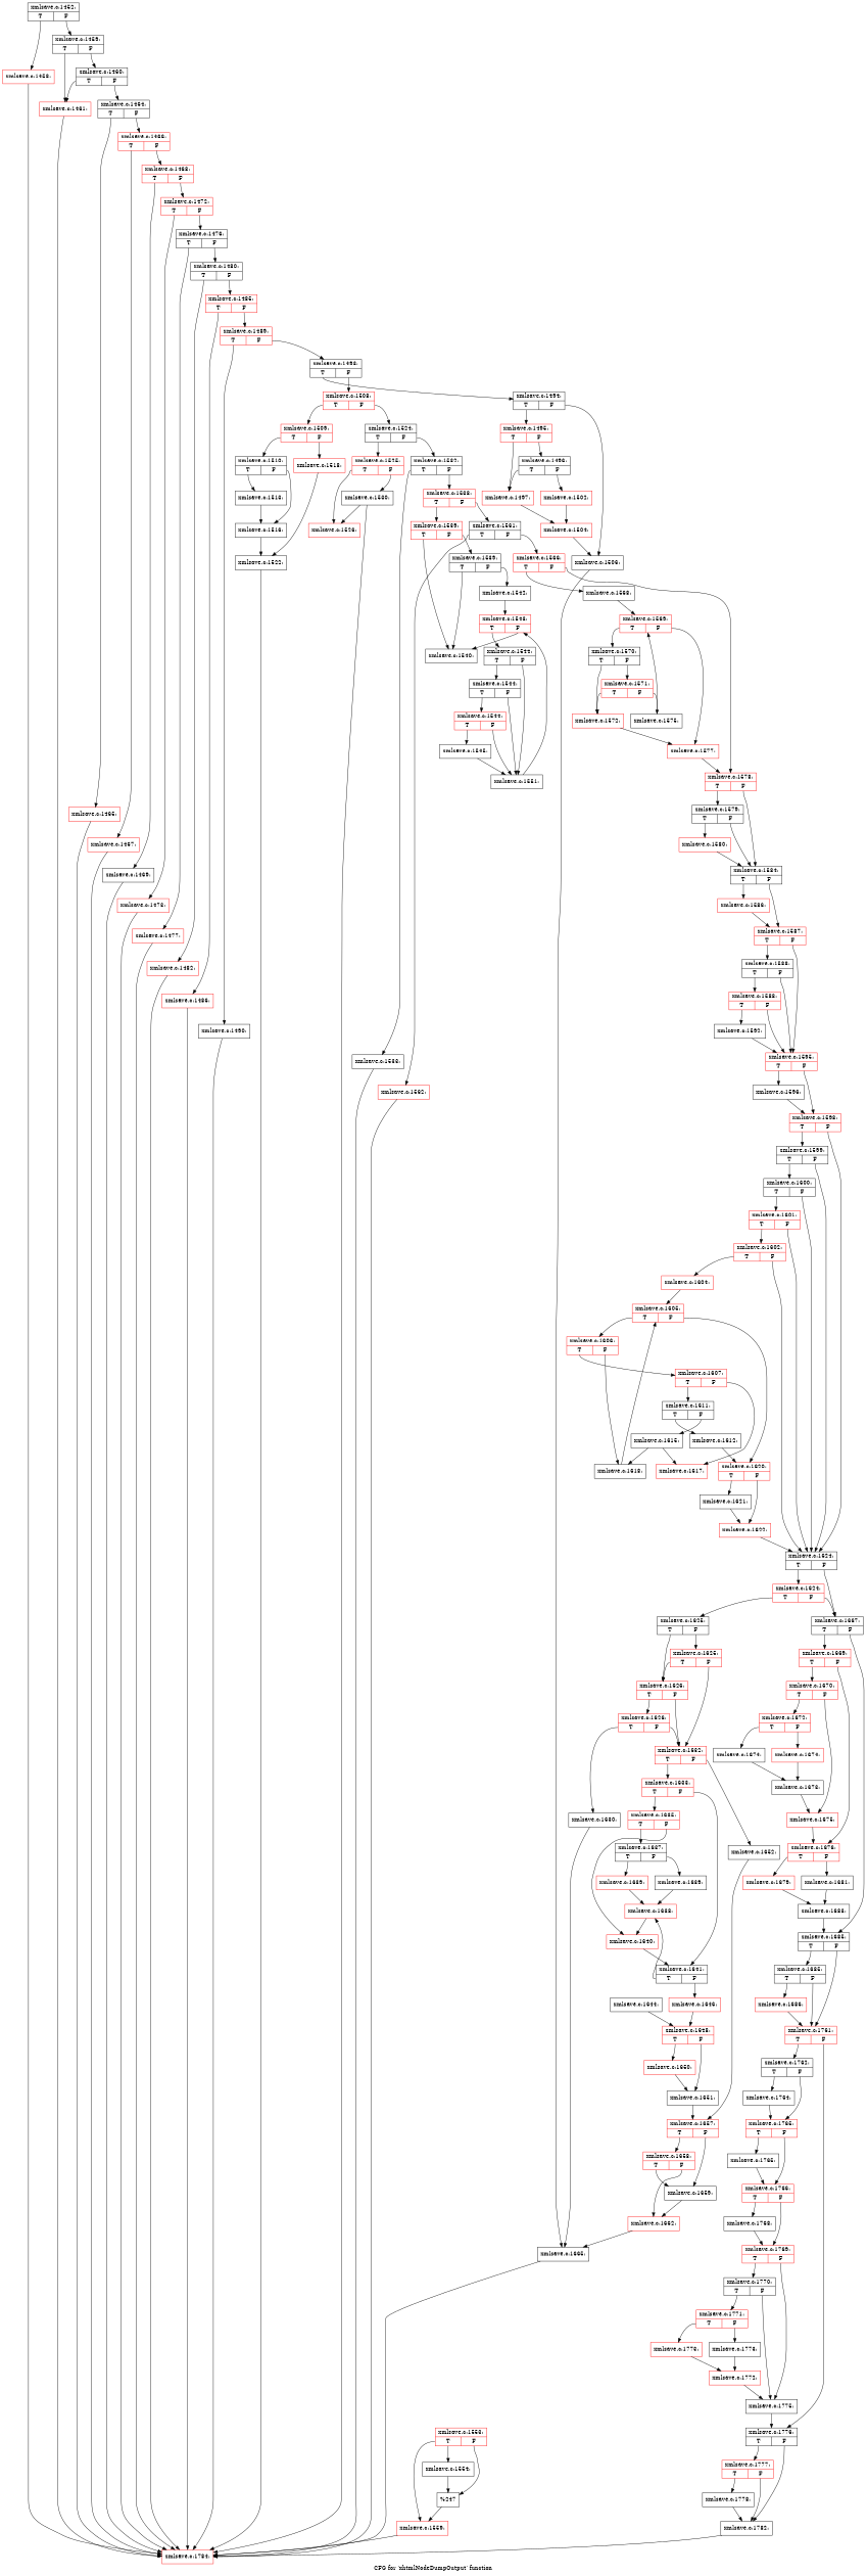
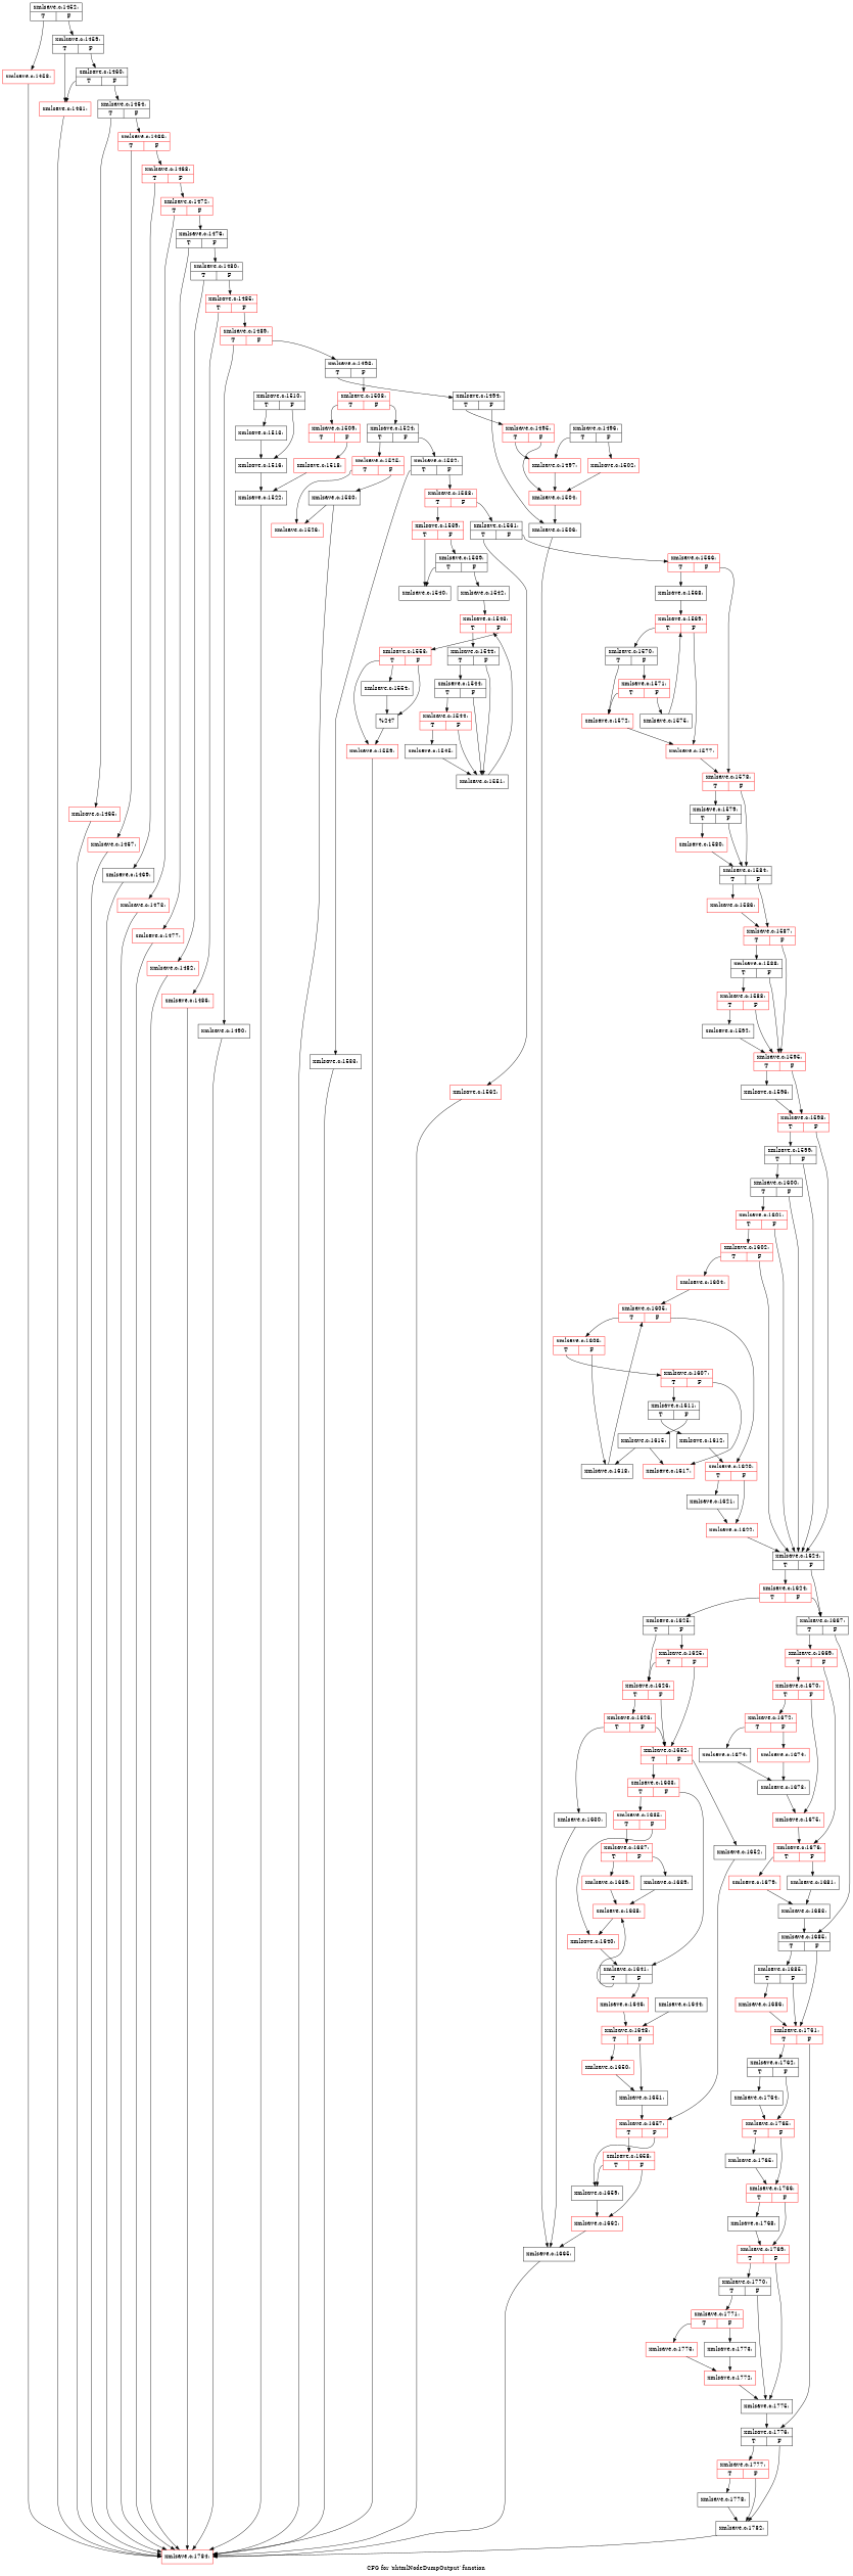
  digraph {
    label="CFG for 'xhtmlNodeDumpOutput' function"
    node [color=red shape=record]
    edge [tailport=s0]
    n1 [color=black label="{xmlsave.c:1452:|{<s0>T|<s1>F}}"]
    n2 [label="{xmlsave.c:1458:}"]
    n3 [color=black label="{xmlsave.c:1459:|{<s0>T|<s1>F}}"]
    n4 [label="{xmlsave.c:1784:}"]
    n5 [label="{xmlsave.c:1461:}"]
    n6 [color=black label="{xmlsave.c:1460:|{<s0>T|<s1>F}}"]
    n7 [color=black label="{xmlsave.c:1464:|{<s0>T|<s1>F}}"]
    n8 [label="{xmlsave.c:1465:}"]
    n9 [label="{xmlsave.c:1466:|{<s0>T|<s1>F}}"]
    n10 [label="{xmlsave.c:1467:}"]
    n11 [label="{xmlsave.c:1468:|{<s0>T|<s1>F}}"]
    n12 [color=black label="{xmlsave.c:1469:}"]
    n13 [label="{xmlsave.c:1472:|{<s0>T|<s1>F}}"]
    n14 [label="{xmlsave.c:1473:}"]
    n15 [color=black label="{xmlsave.c:1476:|{<s0>T|<s1>F}}"]
    n16 [label="{xmlsave.c:1477:}"]
    n17 [color=black label="{xmlsave.c:1480:|{<s0>T|<s1>F}}"]
    n18 [label="{xmlsave.c:1482:}"]
    n19 [label="{xmlsave.c:1485:|{<s0>T|<s1>F}}"]
    n20 [label="{xmlsave.c:1486:}"]
    n21 [label="{xmlsave.c:1489:|{<s0>T|<s1>F}}"]
    n22 [color=black label="{xmlsave.c:1490:}"]
    n23 [color=black label="{xmlsave.c:1493:|{<s0>T|<s1>F}}"]
    n24 [color=black label="{xmlsave.c:1494:|{<s0>T|<s1>F}}"]
    n25 [label="{xmlsave.c:1508:|{<s0>T|<s1>F}}"]
    n26 [label="{xmlsave.c:1495:|{<s0>T|<s1>F}}"]
    n27 [color=black label="{xmlsave.c:1506:}"]
    n28 [label="{xmlsave.c:1509:|{<s0>T|<s1>F}}"]
    n29 [color=black label="{xmlsave.c:1524:|{<s0>T|<s1>F}}"]
    n30 [label="{xmlsave.c:1497:}"]
    n31 [color=black label="{xmlsave.c:1496:|{<s0>T|<s1>F}}"]
    n32 [color=black label="{xmlsave.c:1665:}"]
    n33 [color=black label="{xmlsave.c:1510:|{<s0>T|<s1>F}}"]
    n34 [label="{xmlsave.c:1518:}"]
    n35 [label="{xmlsave.c:1525:|{<s0>T|<s1>F}}"]
    n36 [color=black label="{xmlsave.c:1532:|{<s0>T|<s1>F}}"]
    n37 [label="{xmlsave.c:1504:}"]
    n38 [label="{xmlsave.c:1502:}"]
    n39 [color=black label="{xmlsave.c:1513:}"]
    n40 [color=black label="{xmlsave.c:1516:}"]
    n41 [color=black label="{xmlsave.c:1522:}"]
    n42 [label="{xmlsave.c:1526:}"]
    n43 [color=black label="{xmlsave.c:1530:}"]
    n44 [color=black label="{xmlsave.c:1533:}"]
    n45 [label="{xmlsave.c:1538:|{<s0>T|<s1>F}}"]
    n46 [label="{xmlsave.c:1539:|{<s0>T|<s1>F}}"]
    n47 [color=black label="{xmlsave.c:1561:|{<s0>T|<s1>F}}"]
    n48 [color=black label="{xmlsave.c:1540:}"]
    n49 [color=black label="{xmlsave.c:1539:|{<s0>T|<s1>F}}"]
    n50 [label="{xmlsave.c:1562:}"]
    n51 [label="{xmlsave.c:1566:|{<s0>T|<s1>F}}"]
    n52 [color=black label="{xmlsave.c:1542:}"]
    n53 [color=black label="{xmlsave.c:1568:}"]
    n54 [label="{xmlsave.c:1578:|{<s0>T|<s1>F}}"]
    n55 [label="{xmlsave.c:1559:}"]
    n56 [label="{xmlsave.c:1543:|{<s0>T|<s1>F}}"]
    n57 [color=black label="{xmlsave.c:1544:|{<s0>T|<s1>F}}"]
    n58 [label="{xmlsave.c:1553:|{<s0>T|<s1>F}}"]
    n59 [color=black label="{xmlsave.c:1544:|{<s0>T|<s1>F}}"]
    n60 [color=black label="{xmlsave.c:1551:}"]
    n61 [color=black label="{xmlsave.c:1554:}"]
    n62 [color=black label="{%247}"]
    n63 [label="{xmlsave.c:1544:|{<s0>T|<s1>F}}"]
    n64 [color=black label="{xmlsave.c:1545:}"]
    n65 [label="{xmlsave.c:1569:|{<s0>T|<s1>F}}"]
    n66 [color=black label="{xmlsave.c:1579:|{<s0>T|<s1>F}}"]
    n67 [color=black label="{xmlsave.c:1584:|{<s0>T|<s1>F}}"]
    n68 [color=black label="{xmlsave.c:1570:|{<s0>T|<s1>F}}"]
    n69 [label="{xmlsave.c:1577:}"]
    n70 [label="{xmlsave.c:1580:}"]
    n71 [label="{xmlsave.c:1586:}"]
    n72 [label="{xmlsave.c:1587:|{<s0>T|<s1>F}}"]
    n73 [label="{xmlsave.c:1572:}"]
    n74 [label="{xmlsave.c:1571:|{<s0>T|<s1>F}}"]
    n75 [color=black label="{xmlsave.c:1575:}"]
    n76 [color=black label="{xmlsave.c:1588:|{<s0>T|<s1>F}}"]
    n77 [label="{xmlsave.c:1595:|{<s0>T|<s1>F}}"]
    n78 [label="{xmlsave.c:1588:|{<s0>T|<s1>F}}"]
    n79 [color=black label="{xmlsave.c:1596:}"]
    n80 [label="{xmlsave.c:1598:|{<s0>T|<s1>F}}"]
    n81 [color=black label="{xmlsave.c:1592:}"]
    n82 [color=black label="{xmlsave.c:1599:|{<s0>T|<s1>F}}"]
    n83 [color=black label="{xmlsave.c:1624:|{<s0>T|<s1>F}}"]
    n84 [color=black label="{xmlsave.c:1600:|{<s0>T|<s1>F}}"]
    n85 [label="{xmlsave.c:1624:|{<s0>T|<s1>F}}"]
    n86 [color=black label="{xmlsave.c:1667:|{<s0>T|<s1>F}}"]
    n87 [label="{xmlsave.c:1601:|{<s0>T|<s1>F}}"]
    n88 [color=black label="{xmlsave.c:1625:|{<s0>T|<s1>F}}"]
    n89 [label="{xmlsave.c:1669:|{<s0>T|<s1>F}}"]
    n90 [color=black label="{xmlsave.c:1685:|{<s0>T|<s1>F}}"]
    n91 [label="{xmlsave.c:1602:|{<s0>T|<s1>F}}"]
    n92 [label="{xmlsave.c:1604:}"]
    n93 [label="{xmlsave.c:1605:|{<s0>T|<s1>F}}"]
    n94 [label="{xmlsave.c:1606:|{<s0>T|<s1>F}}"]
    n95 [label="{xmlsave.c:1620:|{<s0>T|<s1>F}}"]
    n96 [label="{xmlsave.c:1607:|{<s0>T|<s1>F}}"]
    n97 [color=black label="{xmlsave.c:1618:}"]
    n98 [color=black label="{xmlsave.c:1621:}"]
    n99 [label="{xmlsave.c:1622:}"]
    n100 [color=black label="{xmlsave.c:1611:|{<s0>T|<s1>F}}"]
    n101 [label="{xmlsave.c:1617:}"]
    n102 [color=black label="{xmlsave.c:1612:}"]
    n103 [color=black label="{xmlsave.c:1615:}"]
    n104 [label="{xmlsave.c:1626:|{<s0>T|<s1>F}}"]
    n105 [label="{xmlsave.c:1625:|{<s0>T|<s1>F}}"]
    n106 [label="{xmlsave.c:1670:|{<s0>T|<s1>F}}"]
    n107 [label="{xmlsave.c:1676:|{<s0>T|<s1>F}}"]
    n108 [color=black label="{xmlsave.c:1685:|{<s0>T|<s1>F}}"]
    n109 [label="{xmlsave.c:1761:|{<s0>T|<s1>F}}"]
    n110 [label="{xmlsave.c:1632:|{<s0>T|<s1>F}}"]
    n111 [label="{xmlsave.c:1626:|{<s0>T|<s1>F}}"]
    n112 [label="{xmlsave.c:1633:|{<s0>T|<s1>F}}"]
    n113 [color=black label="{xmlsave.c:1652:}"]
    n114 [color=black label="{xmlsave.c:1630:}"]
    n115 [label="{xmlsave.c:1635:|{<s0>T|<s1>F}}"]
    n116 [color=black label="{xmlsave.c:1641:|{<s0>T|<s1>F}}"]
    n117 [label="{xmlsave.c:1657:|{<s0>T|<s1>F}}"]
-   n118 [color=black label="{xmlsave.c:1637:|{<s0>T|<s1>F}}"]
+   n118 [label="{xmlsave.c:1637:|{<s0>T|<s1>F}}"]
    n119 [label="{xmlsave.c:1640:}"]
    n120 [label="{xmlsave.c:1646:}"]
    n121 [label="{xmlsave.c:1638:}"]
    n122 [label="{xmlsave.c:1658:|{<s0>T|<s1>F}}"]
    n123 [color=black label="{xmlsave.c:1659:}"]
    n124 [label="{xmlsave.c:1639:}"]
    n125 [color=black label="{xmlsave.c:1639:}"]
    n126 [color=black label="{xmlsave.c:1644:}"]
    n127 [label="{xmlsave.c:1648:|{<s0>T|<s1>F}}"]
    n128 [label="{xmlsave.c:1650:}"]
    n129 [color=black label="{xmlsave.c:1651:}"]
    n130 [label="{xmlsave.c:1662:}"]
    n131 [label="{xmlsave.c:1672:|{<s0>T|<s1>F}}"]
    n132 [label="{xmlsave.c:1675:}"]
    n133 [label="{xmlsave.c:1679:}"]
    n134 [color=black label="{xmlsave.c:1681:}"]
    n135 [label="{xmlsave.c:1686:}"]
    n136 [color=black label="{xmlsave.c:1762:|{<s0>T|<s1>F}}"]
    n137 [color=black label="{xmlsave.c:1776:|{<s0>T|<s1>F}}"]
    n138 [color=black label="{xmlsave.c:1674:}"]
    n139 [label="{xmlsave.c:1674:}"]
    n140 [color=black label="{xmlsave.c:1683:}"]
    n141 [color=black label="{xmlsave.c:1673:}"]
    n142 [color=black label="{xmlsave.c:1764:}"]
    n143 [label="{xmlsave.c:1765:|{<s0>T|<s1>F}}"]
    n144 [label="{xmlsave.c:1777:|{<s0>T|<s1>F}}"]
    n145 [color=black label="{xmlsave.c:1782:}"]
    n146 [color=black label="{xmlsave.c:1765:}"]
    n147 [label="{xmlsave.c:1766:|{<s0>T|<s1>F}}"]
    n148 [color=black label="{xmlsave.c:1778:}"]
    n149 [color=black label="{xmlsave.c:1768:}"]
    n150 [label="{xmlsave.c:1769:|{<s0>T|<s1>F}}"]
    n151 [color=black label="{xmlsave.c:1770:|{<s0>T|<s1>F}}"]
    n152 [color=black label="{xmlsave.c:1775:}"]
    n153 [label="{xmlsave.c:1771:|{<s0>T|<s1>F}}"]
    n154 [label="{xmlsave.c:1773:}"]
    n155 [color=black label="{xmlsave.c:1773:}"]
    n156 [label="{xmlsave.c:1772:}"]
    n1 -> n2
    n1 -> n3 [tailport=s1]
    n2 -> n4
    n3 -> n5
    n3 -> n6 [tailport=s1]
    n5 -> n4
    n6 -> n5
    n6 -> n7 [tailport=s1]
    n7 -> n8
    n7 -> n9 [tailport=s1]
    n8 -> n4
    n9 -> n10
    n9 -> n11 [tailport=s1]
    n10 -> n4
    n11 -> n12
    n11 -> n13 [tailport=s1]
    n12 -> n4
    n13 -> n14
    n13 -> n15 [tailport=s1]
    n14 -> n4
    n15 -> n16
    n15 -> n17 [tailport=s1]
    n16 -> n4
    n17 -> n18
    n17 -> n19 [tailport=s1]
    n18 -> n4
    n19 -> n20
    n19 -> n21 [tailport=s1]
    n20 -> n4
    n21 -> n22
    n21 -> n23 [tailport=s1]
    n22 -> n4
    n23 -> n24
    n23 -> n25 [tailport=s1]
    n24 -> n26
    n24 -> n27 [tailport=s1]
    n25 -> n28
    n25 -> n29 [tailport=s1]
    n26 -> n30
-   n26 -> n31 [tailport=s1]
+   n26 -> n37 [tailport=s1]
    n27 -> n32
-   n28 -> n33
    n28 -> n34 [tailport=s1]
    n29 -> n35
    n29 -> n36 [tailport=s1]
    n30 -> n37
    n31 -> n30
    n31 -> n38 [tailport=s1]
    n32 -> n4
    n33 -> n39
    n33 -> n40 [tailport=s1]
    n34 -> n41
    n35 -> n42
    n35 -> n43 [tailport=s1]
    n36 -> n44
    n36 -> n45 [tailport=s1]
    n37 -> n27
    n38 -> n37
    n39 -> n40
    n40 -> n41
    n41 -> n4
    n43 -> n4
    n43 -> n42
    n44 -> n4
    n45 -> n46
    n45 -> n47 [tailport=s1]
    n46 -> n48
    n46 -> n49 [tailport=s1]
    n47 -> n50
    n47 -> n51 [tailport=s1]
    n49 -> n48
    n49 -> n52 [tailport=s1]
    n50 -> n4
    n51 -> n53
    n51 -> n54 [tailport=s1]
    n52 -> n56
    n53 -> n65
    n54 -> n66
    n54 -> n67 [tailport=s1]
    n55 -> n4
    n56 -> n57
-   n56 -> n48 [tailport=s1]
+   n56 -> n58 [tailport=s1]
    n57 -> n59
    n57 -> n60 [tailport=s1]
    n58 -> n55
    n58 -> n61
    n58 -> n62 [tailport=s1]
    n59 -> n60 [tailport=s1]
    n59 -> n63
    n60 -> n56
    n61 -> n62
    n62 -> n55
    n63 -> n60 [tailport=s1]
    n63 -> n64
    n64 -> n60
    n65 -> n68
    n65 -> n69 [tailport=s1]
    n66 -> n67 [tailport=s1]
    n66 -> n70
    n67 -> n71
    n67 -> n72 [tailport=s1]
    n68 -> n73
    n68 -> n74 [tailport=s1]
    n69 -> n54
    n70 -> n67
    n71 -> n72
    n72 -> n76
    n72 -> n77 [tailport=s1]
    n73 -> n69
    n74 -> n73
    n74 -> n75 [tailport=s1]
    n75 -> n65
    n76 -> n77 [tailport=s1]
    n76 -> n78
    n77 -> n79
    n77 -> n80 [tailport=s1]
    n78 -> n77 [tailport=s1]
    n78 -> n81
    n79 -> n80
    n80 -> n82
    n80 -> n83 [tailport=s1]
    n81 -> n77
    n82 -> n83 [tailport=s1]
    n82 -> n84
    n83 -> n85
    n83 -> n86 [tailport=s1]
    n84 -> n83 [tailport=s1]
    n84 -> n87
    n85 -> n86 [tailport=s1]
    n85 -> n88
    n86 -> n89
    n86 -> n90 [tailport=s1]
    n87 -> n83 [tailport=s1]
    n87 -> n91
    n88 -> n104
    n88 -> n105 [tailport=s1]
    n89 -> n106
    n89 -> n107 [tailport=s1]
    n90 -> n108
    n90 -> n109 [tailport=s1]
    n91 -> n83 [tailport=s1]
    n91 -> n92
    n92 -> n93
    n93 -> n94
    n93 -> n95 [tailport=s1]
    n94 -> n96
    n94 -> n97 [tailport=s1]
    n95 -> n98
    n95 -> n99 [tailport=s1]
    n96 -> n100
    n96 -> n101 [tailport=s1]
    n97 -> n93
    n98 -> n99
    n99 -> n83
    n100 -> n102
    n100 -> n103 [tailport=s1]
    n102 -> n95
    n103 -> n97
    n103 -> n101
    n104 -> n110 [tailport=s1]
    n104 -> n111
    n105 -> n104
    n105 -> n110 [tailport=s1]
    n106 -> n131
    n106 -> n132 [tailport=s1]
    n107 -> n133
    n107 -> n134 [tailport=s1]
    n108 -> n109 [tailport=s1]
    n108 -> n135
    n109 -> n136
    n109 -> n137 [tailport=s1]
    n110 -> n112
    n110 -> n113 [tailport=s1]
    n111 -> n110 [tailport=s1]
    n111 -> n114
    n112 -> n115
    n112 -> n116 [tailport=s1]
    n113 -> n117
    n114 -> n32
    n115 -> n118
    n115 -> n119 [tailport=s1]
    n116 -> n120 [tailport=s1]
    n116 -> n121
    n117 -> n122
    n117 -> n123 [tailport=s1]
    n118 -> n124
    n118 -> n125 [tailport=s1]
    n119 -> n116
    n120 -> n127
    n121 -> n119
    n122 -> n123
    n122 -> n130 [tailport=s1]
    n123 -> n130
    n124 -> n121
    n125 -> n121
    n126 -> n127
    n127 -> n128
    n127 -> n129 [tailport=s1]
    n128 -> n129
    n129 -> n117
    n130 -> n32
    n131 -> n138
    n131 -> n139 [tailport=s1]
    n132 -> n107
    n133 -> n140
    n134 -> n140
    n135 -> n109
    n136 -> n142
    n136 -> n143 [tailport=s1]
    n137 -> n144
    n137 -> n145 [tailport=s1]
    n138 -> n141
    n139 -> n141
    n140 -> n90
    n141 -> n132
    n142 -> n143
    n143 -> n146
    n143 -> n147 [tailport=s1]
    n144 -> n145 [tailport=s1]
    n144 -> n148
    n145 -> n4
    n146 -> n147
    n147 -> n149
    n147 -> n150 [tailport=s1]
    n148 -> n145
    n149 -> n150
    n150 -> n151
    n150 -> n152 [tailport=s1]
    n151 -> n152 [tailport=s1]
    n151 -> n153
    n152 -> n137
    n153 -> n154
    n153 -> n155 [tailport=s1]
    n154 -> n156
    n155 -> n156
    n156 -> n152
  }
